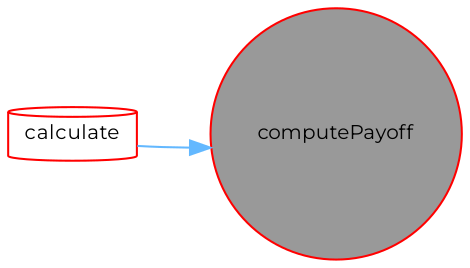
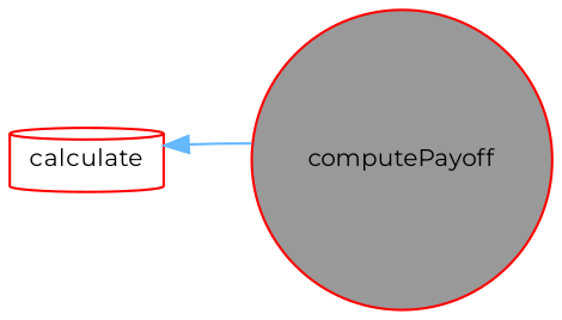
  digraph {
    rankdir=RL
    fontname=Montserrat
    node [color=red fontname=Montserrat fontsize=10 style=filled]
    n1 [fillcolor=grey60 fontcolor=black height=0.2 label=computePayoff shape=circle width=0.4]
    n2 [fillcolor=white height=0.2 label=calculate shape=cylinder width=0.4]
-   n1 -> n2 [color=steelblue1 dir=back fontname=Montserrat fontsize=10 labelfontname=Helvetica labelfontsize=10 style=solid]
+   n2 -> n1 [color=steelblue1 dir=back fontname=Montserrat fontsize=10 labelfontname=Helvetica labelfontsize=10 style=solid]
  }
